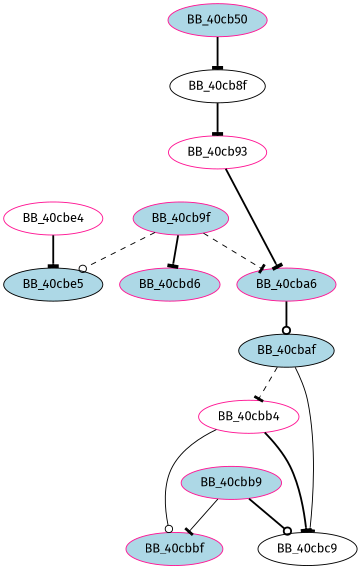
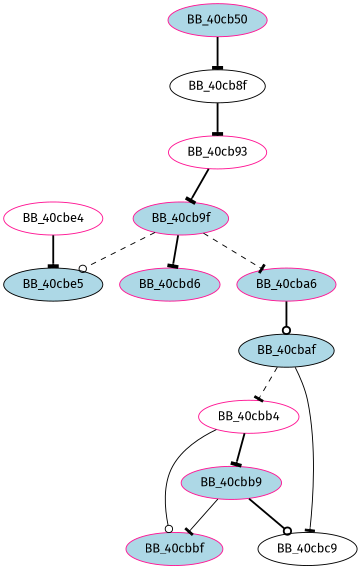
  digraph {
    fontname="Fira Sans"
    node [color=deeppink fillcolor=lightblue fontname="Fira Sans" style=filled]
    edge [arrowhead=tee fontname="Fira Sans" style=bold]
    BB_40cb8f [color=black fillcolor=white]
    BB_40cb50
    BB_40cb93 [fillcolor=white]
    BB_40cb9f
    BB_40cbe5 [color=black]
    BB_40cba6
    BB_40cbd6
    BB_40cbaf [color=black]
    BB_40cbb4 [fillcolor=white]
    BB_40cbc9 [color=black fillcolor=white]
    BB_40cbe4 [fillcolor=white]
    BB_40cbb9
    BB_40cbbf
    BB_40cb8f -> BB_40cb93
    BB_40cb50 -> BB_40cb8f
-   BB_40cb93 -> BB_40cba6
+   BB_40cb93 -> BB_40cb9f
    BB_40cb9f -> BB_40cbe5 [arrowhead=odot style=dashed]
    BB_40cb9f -> BB_40cba6 [style=dashed]
    BB_40cb9f -> BB_40cbd6
    BB_40cba6 -> BB_40cbaf [arrowhead=odot]
    BB_40cbaf -> BB_40cbb4 [style=dashed]
    BB_40cbaf -> BB_40cbc9 [style=solid]
-   BB_40cbb4 -> BB_40cbc9
+   BB_40cbb4 -> BB_40cbb9
    BB_40cbb4 -> BB_40cbbf [arrowhead=odot style=solid]
    BB_40cbe4 -> BB_40cbe5
    BB_40cbb9 -> BB_40cbc9 [arrowhead=odot]
    BB_40cbb9 -> BB_40cbbf [style=solid]
  }
